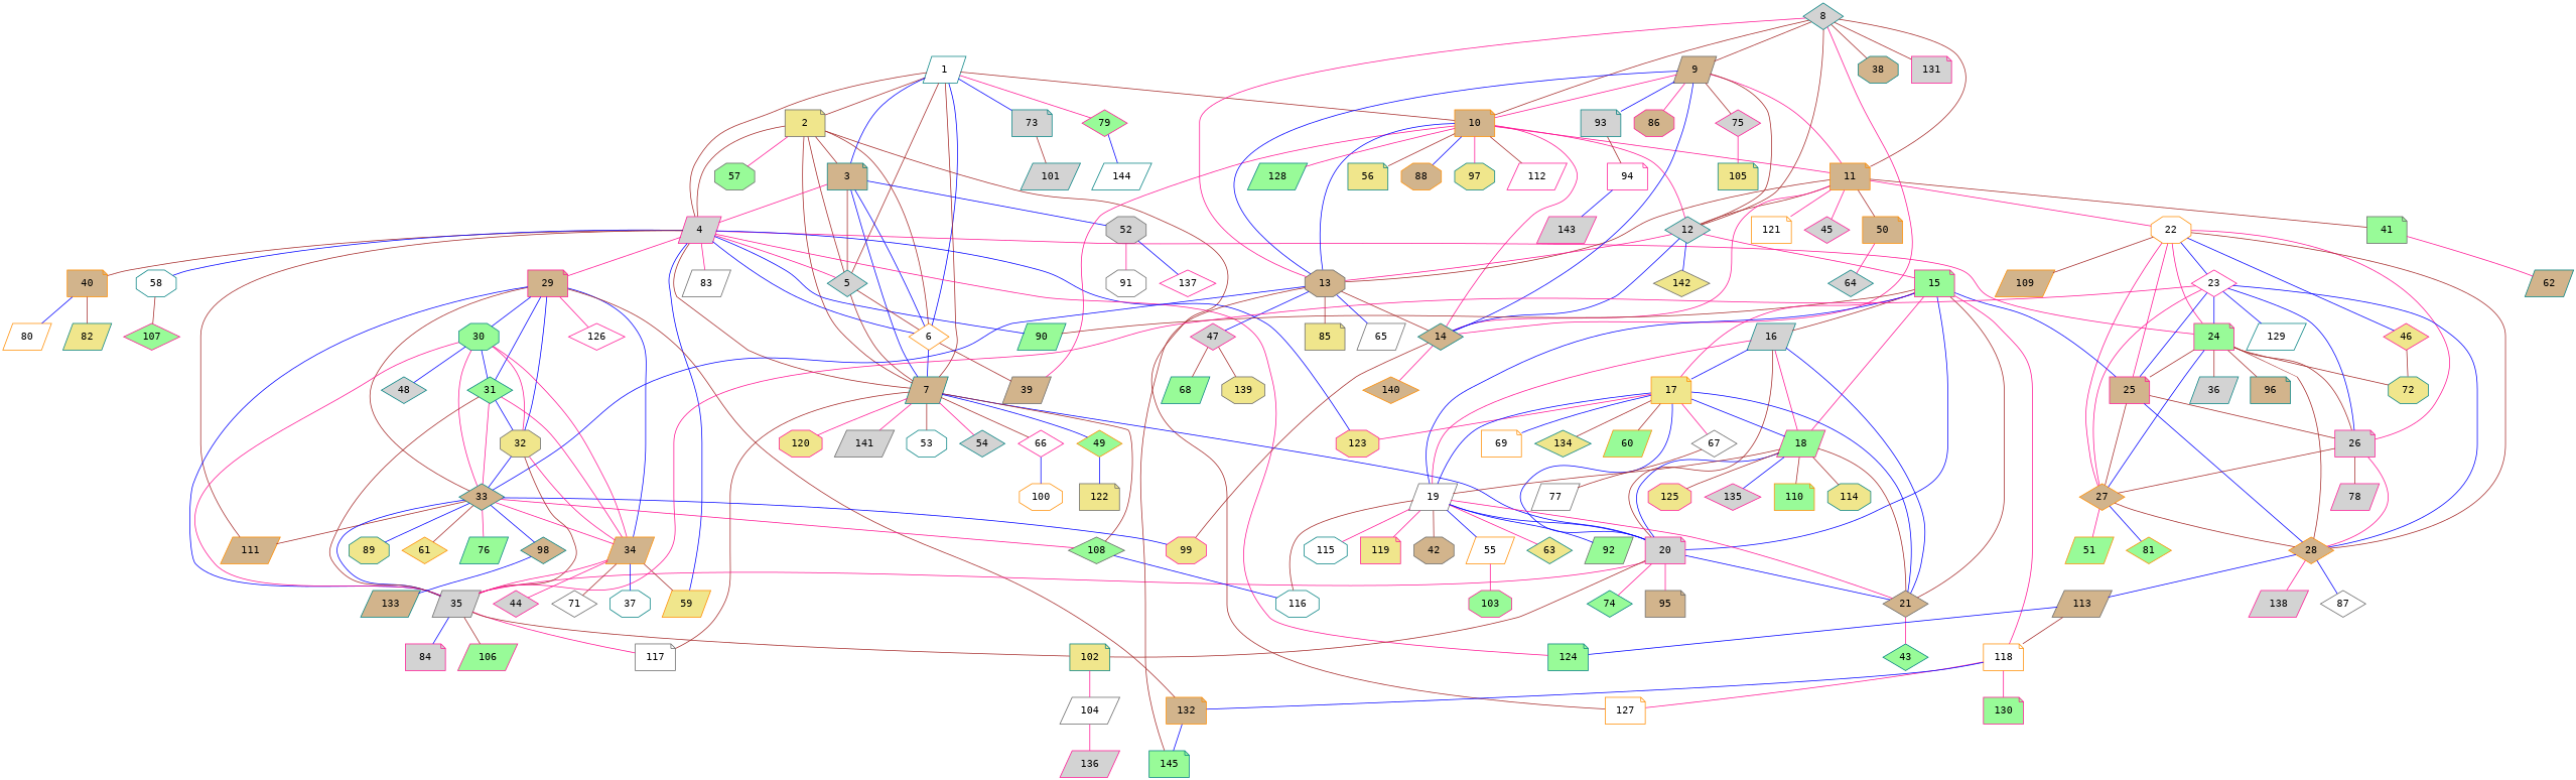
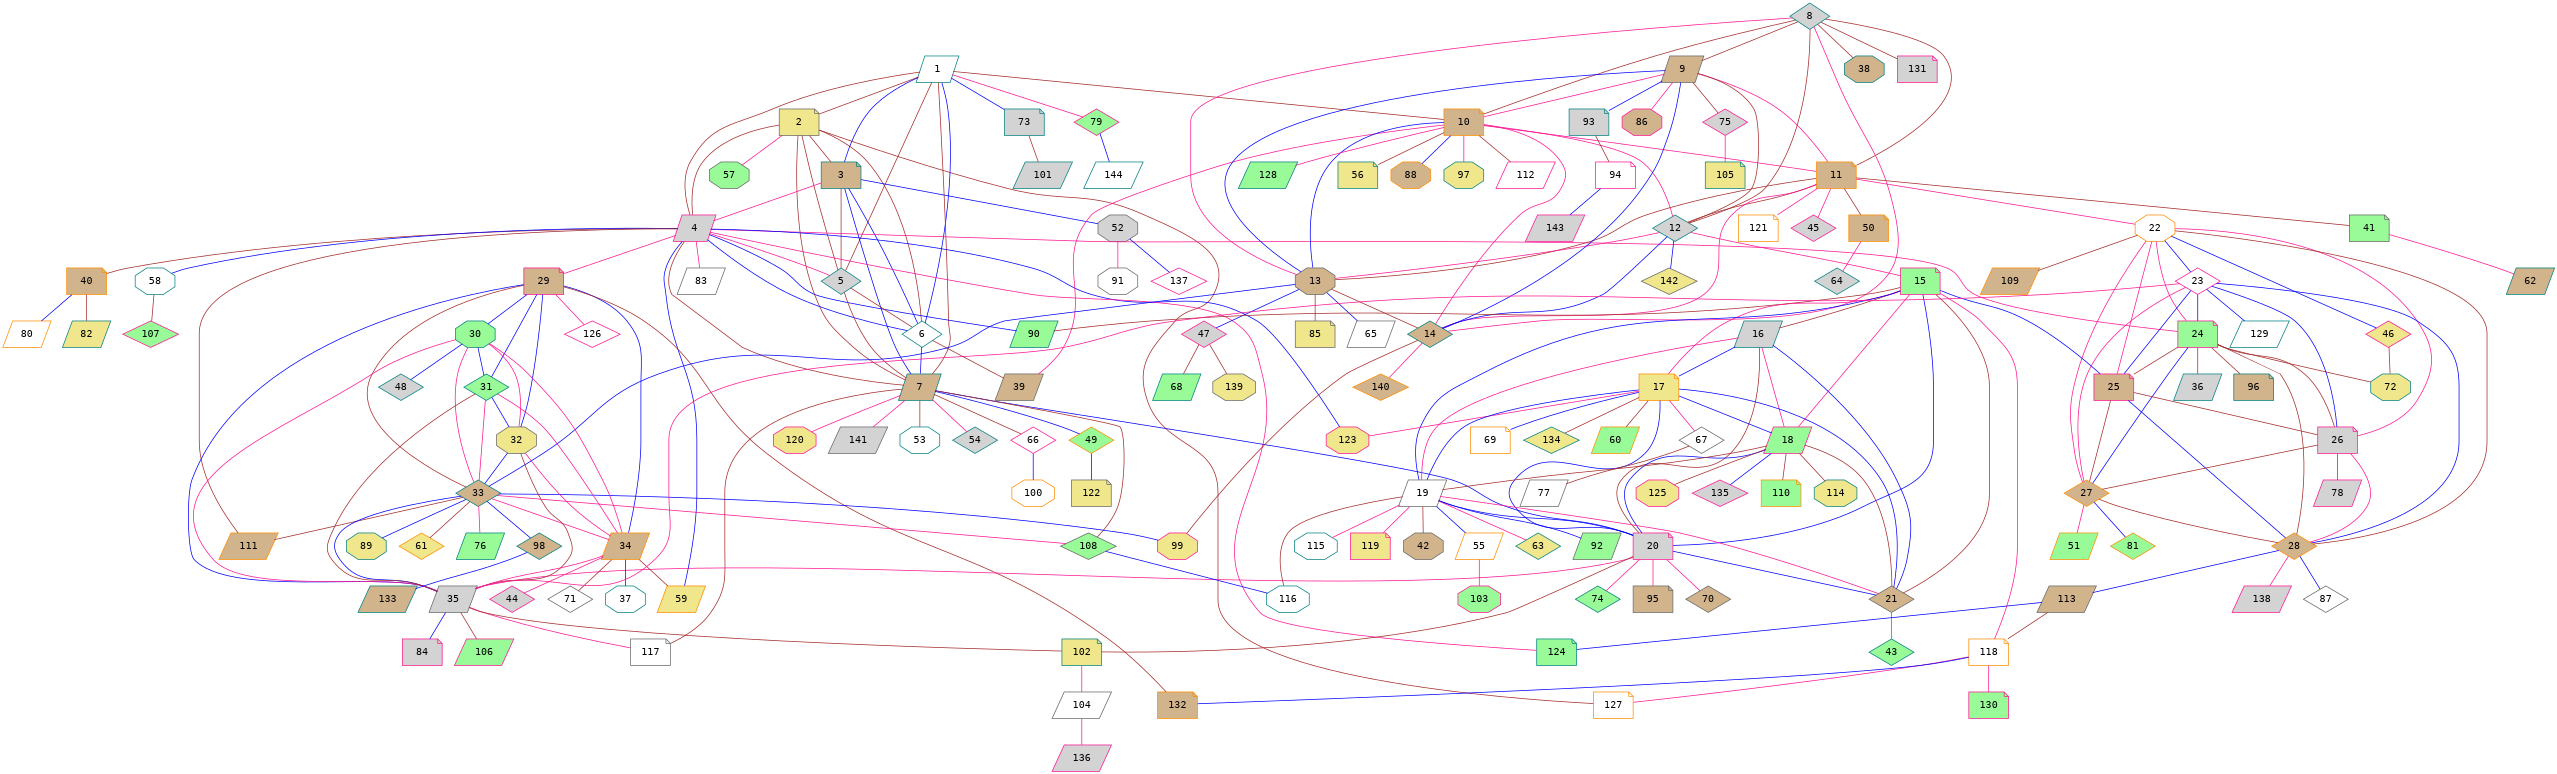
  graph {
    fontname="DejaVu Sans Mono"
    node [color=teal fillcolor=white fontname="DejaVu Sans Mono" shape=parallelogram style=filled]
    edge [color=brown fontname="DejaVu Sans Mono"]
    2 [color=gray40 fillcolor=khaki shape=note]
    1
    3 [fillcolor=tan shape=note]
    4 [color=deeppink fillcolor=lightgrey]
    5 [fillcolor=lightgrey shape=diamond]
-   6 [color=darkorange shape=diamond]
+   6 [shape=diamond]
    7 [fillcolor=tan]
    10 [color=darkorange fillcolor=tan shape=note]
    73 [fillcolor=lightgrey shape=note]
    79 [color=deeppink fillcolor=palegreen shape=diamond]
    57 [color=gray40 fillcolor=palegreen shape=octagon]
    127 [color=darkorange shape=note]
    52 [color=gray40 fillcolor=lightgrey shape=octagon]
    24 [color=deeppink fillcolor=palegreen shape=note]
    29 [color=deeppink fillcolor=tan shape=note]
    40 [color=darkorange fillcolor=tan shape=note]
    58 [shape=octagon]
    59 [color=darkorange fillcolor=khaki]
    83 [color=gray40]
    90 [fillcolor=palegreen]
    111 [color=darkorange fillcolor=tan]
    123 [color=deeppink fillcolor=khaki shape=octagon]
    124 [fillcolor=palegreen shape=note]
    39 [color=gray40 fillcolor=tan]
    20 [color=deeppink fillcolor=lightgrey shape=note]
    49 [color=darkorange fillcolor=palegreen shape=diamond]
    53 [shape=octagon]
    54 [fillcolor=lightgrey shape=diamond]
    66 [color=deeppink shape=diamond]
    108 [color=gray40 fillcolor=palegreen shape=diamond]
    117 [color=gray40 shape=note]
    120 [color=deeppink fillcolor=khaki shape=octagon]
    141 [color=gray40 fillcolor=lightgrey]
    11 [color=darkorange fillcolor=tan shape=note]
    12 [fillcolor=lightgrey shape=diamond]
    13 [color=gray40 fillcolor=tan shape=octagon]
    14 [fillcolor=tan shape=diamond]
    56 [fillcolor=khaki shape=note]
    88 [color=darkorange fillcolor=tan shape=octagon]
    97 [fillcolor=khaki shape=octagon]
    112 [color=deeppink]
    128 [fillcolor=palegreen]
    101 [fillcolor=lightgrey]
    144
    91 [color=gray40 shape=octagon]
    137 [color=deeppink shape=diamond]
    25 [color=deeppink fillcolor=tan shape=note]
    26 [color=deeppink fillcolor=lightgrey shape=note]
    27 [color=darkorange fillcolor=tan shape=diamond]
    28 [color=darkorange fillcolor=tan shape=diamond]
    36 [fillcolor=lightgrey]
    96 [fillcolor=tan shape=note]
    72 [fillcolor=khaki shape=octagon]
    33 [fillcolor=tan shape=diamond]
    35 [color=gray40 fillcolor=lightgrey]
    30 [fillcolor=palegreen shape=octagon]
    31 [fillcolor=palegreen shape=diamond]
    32 [color=gray40 fillcolor=khaki shape=octagon]
    34 [color=darkorange fillcolor=tan]
    126 [color=deeppink shape=diamond]
    132 [color=darkorange fillcolor=tan shape=note]
    80 [color=darkorange]
    82 [fillcolor=khaki]
    107 [color=deeppink fillcolor=palegreen shape=diamond]
    21 [color=gray40 fillcolor=tan shape=diamond]
+   70 [color=gray40 fillcolor=tan shape=diamond]
    74 [fillcolor=palegreen shape=diamond]
    95 [color=gray40 fillcolor=tan shape=note]
    102 [fillcolor=khaki shape=note]
    122 [color=gray40 fillcolor=khaki shape=note]
    100 [color=darkorange shape=octagon]
    116 [shape=octagon]
    8 [fillcolor=lightgrey shape=diamond]
    9 [color=gray40 fillcolor=tan]
    38 [fillcolor=tan shape=octagon]
    131 [color=deeppink fillcolor=lightgrey shape=note]
    75 [color=deeppink fillcolor=lightgrey shape=diamond]
    86 [color=deeppink fillcolor=tan shape=octagon]
    93 [fillcolor=lightgrey shape=note]
    22 [color=darkorange shape=octagon]
    41 [color=gray40 fillcolor=palegreen shape=note]
    45 [color=deeppink fillcolor=lightgrey shape=diamond]
    50 [color=darkorange fillcolor=tan shape=note]
    121 [color=darkorange shape=note]
    15 [color=deeppink fillcolor=palegreen shape=note]
    142 [color=gray40 fillcolor=khaki shape=diamond]
    47 [color=deeppink fillcolor=lightgrey shape=diamond]
    65 [color=gray40]
    85 [color=gray40 fillcolor=khaki shape=note]
-   145 [fillcolor=palegreen shape=note]
    99 [color=deeppink fillcolor=khaki shape=octagon]
    140 [color=darkorange fillcolor=tan shape=diamond]
    105 [fillcolor=khaki shape=note]
    94 [color=deeppink shape=note]
    23 [color=deeppink shape=diamond]
    46 [color=deeppink fillcolor=khaki shape=diamond]
    109 [color=darkorange fillcolor=tan]
    62 [fillcolor=tan]
    64 [fillcolor=lightgrey shape=diamond]
    16 [fillcolor=lightgrey]
    17 [color=darkorange fillcolor=khaki shape=note]
    18 [color=deeppink fillcolor=palegreen]
    19 [color=gray40]
    118 [color=darkorange shape=note]
    61 [color=darkorange fillcolor=khaki shape=diamond]
    76 [fillcolor=palegreen]
    89 [fillcolor=khaki shape=octagon]
    98 [fillcolor=tan shape=diamond]
    68 [fillcolor=palegreen]
    139 [color=gray40 fillcolor=khaki shape=octagon]
    60 [color=darkorange fillcolor=palegreen]
    67 [color=gray40 shape=diamond]
    69 [color=darkorange shape=note]
    134 [fillcolor=khaki shape=diamond]
    110 [color=darkorange fillcolor=palegreen shape=note]
    114 [fillcolor=khaki shape=octagon]
    125 [color=deeppink fillcolor=khaki shape=octagon]
    135 [color=deeppink fillcolor=lightgrey shape=diamond]
    42 [color=gray40 fillcolor=tan shape=octagon]
    55 [color=darkorange]
    63 [fillcolor=khaki shape=diamond]
    92 [color=gray40 fillcolor=palegreen]
    115 [shape=octagon]
    119 [color=deeppink fillcolor=khaki shape=note]
    43 [fillcolor=palegreen shape=diamond]
    130 [color=deeppink fillcolor=palegreen shape=note]
    77 [color=gray40]
    103 [color=deeppink fillcolor=palegreen shape=octagon]
    84 [color=deeppink fillcolor=lightgrey shape=note]
    106 [color=deeppink fillcolor=palegreen]
    104 [color=gray40]
    129
    78 [color=deeppink fillcolor=lightgrey]
    51 [color=darkorange fillcolor=palegreen]
    81 [color=darkorange fillcolor=palegreen shape=diamond]
    87 [color=gray40 shape=diamond]
    113 [color=gray40 fillcolor=tan]
    138 [color=deeppink fillcolor=lightgrey]
    48 [fillcolor=lightgrey shape=diamond]
    37 [shape=octagon]
    44 [color=deeppink fillcolor=lightgrey shape=diamond]
    71 [color=gray40 shape=diamond]
    133 [fillcolor=tan]
    143 [color=deeppink fillcolor=lightgrey]
    136 [color=deeppink fillcolor=lightgrey]
    2 -- 3
    2 -- 4
    2 -- 5
    2 -- 6
    2 -- 7
    2 -- 57 [color=deeppink]
    2 -- 127
    1 -- 2
    1 -- 3 [color=blue]
    1 -- 4
    1 -- 5
    1 -- 6 [color=blue]
    1 -- 7
    1 -- 10
    1 -- 73 [color=blue]
    1 -- 79 [color=deeppink]
    3 -- 4 [color=deeppink]
    3 -- 5
    3 -- 6 [color=blue]
    3 -- 7 [color=blue]
    3 -- 52 [color=blue]
    4 -- 5 [color=deeppink]
    4 -- 6 [color=blue]
    4 -- 7
    4 -- 24 [color=deeppink]
    4 -- 29 [color=deeppink]
    4 -- 40
    4 -- 58 [color=blue]
    4 -- 59 [color=blue]
    4 -- 83 [color=deeppink]
    4 -- 90 [color=blue]
    4 -- 111
    4 -- 123 [color=blue]
    4 -- 124 [color=deeppink]
    5 -- 6
    5 -- 7
    6 -- 7 [color=blue]
    6 -- 39
    7 -- 20 [color=blue]
    7 -- 49 [color=blue]
    7 -- 53
    7 -- 54 [color=deeppink]
    7 -- 66
    7 -- 108
    7 -- 117
    7 -- 120 [color=deeppink]
    7 -- 141 [color=deeppink]
    10 -- 39 [color=deeppink]
    10 -- 11 [color=deeppink]
    10 -- 12 [color=deeppink]
    10 -- 13 [color=blue]
    10 -- 14 [color=deeppink]
    10 -- 56
    10 -- 88 [color=blue]
    10 -- 97 [color=deeppink]
    10 -- 112
    10 -- 128 [color=deeppink]
    73 -- 101
    79 -- 144 [color=blue]
    52 -- 91 [color=deeppink]
    52 -- 137 [color=blue]
    24 -- 25
    24 -- 26
    24 -- 27 [color=blue]
    24 -- 28
    24 -- 36
    24 -- 96
    24 -- 72
    29 -- 33
    29 -- 35 [color=blue]
    29 -- 30 [color=blue]
    29 -- 31 [color=blue]
    29 -- 32 [color=blue]
    29 -- 34 [color=blue]
    29 -- 126 [color=deeppink]
    29 -- 132
    40 -- 80 [color=blue]
    40 -- 82
    58 -- 107
    20 -- 35 [color=deeppink]
    20 -- 21 [color=blue]
+   20 -- 70 [color=deeppink]
    20 -- 74 [color=deeppink]
    20 -- 95 [color=deeppink]
    20 -- 102
    49 -- 122 [color=blue]
    66 -- 100 [color=blue]
    108 -- 116 [color=blue]
    11 -- 12
    11 -- 13
    11 -- 14 [color=deeppink]
    11 -- 22 [color=deeppink]
    11 -- 41
    11 -- 45 [color=deeppink]
    11 -- 50
    11 -- 121 [color=deeppink]
    12 -- 13 [color=deeppink]
    12 -- 14 [color=blue]
    12 -- 15 [color=deeppink]
    12 -- 142 [color=blue]
    13 -- 14
    13 -- 33 [color=blue]
    13 -- 47 [color=blue]
    13 -- 65 [color=blue]
    13 -- 85
-   13 -- 145
    14 -- 99
    14 -- 140 [color=deeppink]
    25 -- 26
    25 -- 27
    25 -- 28 [color=blue]
    26 -- 27
    26 -- 28 [color=deeppink]
    26 -- 78
    27 -- 28
    27 -- 51 [color=deeppink]
    27 -- 81 [color=blue]
    28 -- 87 [color=blue]
    28 -- 113 [color=blue]
    28 -- 138 [color=deeppink]
    33 -- 111
    33 -- 108 [color=deeppink]
    33 -- 35 [color=blue]
    33 -- 34 [color=deeppink]
    33 -- 99 [color=blue]
    33 -- 61
    33 -- 76 [color=deeppink]
    33 -- 89 [color=blue]
    33 -- 98 [color=blue]
    35 -- 117 [color=deeppink]
    35 -- 102
    35 -- 84 [color=blue]
    35 -- 106
    30 -- 33 [color=deeppink]
    30 -- 35 [color=deeppink]
    30 -- 31 [color=blue]
    30 -- 32 [color=deeppink]
    30 -- 34 [color=deeppink]
    30 -- 48 [color=blue]
    31 -- 33 [color=deeppink]
    31 -- 35
    31 -- 32 [color=blue]
    31 -- 34 [color=deeppink]
    32 -- 33 [color=blue]
    32 -- 35
    32 -- 34 [color=deeppink]
    34 -- 59
    34 -- 35 [color=deeppink]
    34 -- 37 [color=blue]
    34 -- 44 [color=deeppink]
    34 -- 71
-   132 -- 145 [color=blue]
    21 -- 43 [color=deeppink]
    102 -- 104 [color=deeppink]
    8 -- 10
    8 -- 11
    8 -- 12
    8 -- 13 [color=deeppink]
    8 -- 14 [color=deeppink]
    8 -- 9
    8 -- 38
    8 -- 131
    9 -- 10 [color=deeppink]
    9 -- 11 [color=deeppink]
    9 -- 12
    9 -- 13 [color=blue]
    9 -- 14 [color=blue]
    9 -- 75
    9 -- 86 [color=deeppink]
    9 -- 93 [color=blue]
    75 -- 105 [color=deeppink]
    93 -- 94
    22 -- 24 [color=deeppink]
    22 -- 25 [color=deeppink]
    22 -- 26 [color=deeppink]
    22 -- 27 [color=deeppink]
    22 -- 28
    22 -- 23 [color=blue]
    22 -- 46 [color=blue]
    22 -- 109
    41 -- 62 [color=deeppink]
    50 -- 64 [color=deeppink]
    15 -- 90
    15 -- 20 [color=blue]
    15 -- 25 [color=blue]
    15 -- 21
    15 -- 16
    15 -- 17 [color=deeppink]
    15 -- 18 [color=deeppink]
    15 -- 19 [color=blue]
    15 -- 118 [color=deeppink]
    47 -- 68
    47 -- 139
    94 -- 143 [color=blue]
    23 -- 24 [color=blue]
    23 -- 25 [color=blue]
    23 -- 26 [color=blue]
    23 -- 27 [color=deeppink]
    23 -- 28 [color=blue]
    23 -- 35 [color=deeppink]
    23 -- 129 [color=blue]
    46 -- 72
    16 -- 20
    16 -- 21 [color=blue]
    16 -- 17 [color=blue]
    16 -- 18 [color=deeppink]
    16 -- 19 [color=deeppink]
    17 -- 123 [color=deeppink]
    17 -- 20 [color=blue]
    17 -- 21 [color=blue]
    17 -- 18 [color=blue]
    17 -- 19 [color=blue]
    17 -- 60
    17 -- 67 [color=deeppink]
    17 -- 69 [color=blue]
    17 -- 134
    18 -- 20 [color=blue]
    18 -- 21
    18 -- 19
    18 -- 110
    18 -- 114
    18 -- 125
    18 -- 135 [color=blue]
    19 -- 20 [color=blue]
    19 -- 21 [color=deeppink]
    19 -- 116
    19 -- 42
    19 -- 55 [color=blue]
    19 -- 63 [color=deeppink]
    19 -- 92 [color=blue]
    19 -- 115 [color=deeppink]
    19 -- 119 [color=deeppink]
    118 -- 127 [color=deeppink]
    118 -- 132 [color=blue]
    118 -- 130 [color=deeppink]
    98 -- 133 [color=blue]
    67 -- 77
    55 -- 103 [color=deeppink]
    104 -- 136 [color=deeppink]
    113 -- 124 [color=blue]
    113 -- 118
  }
